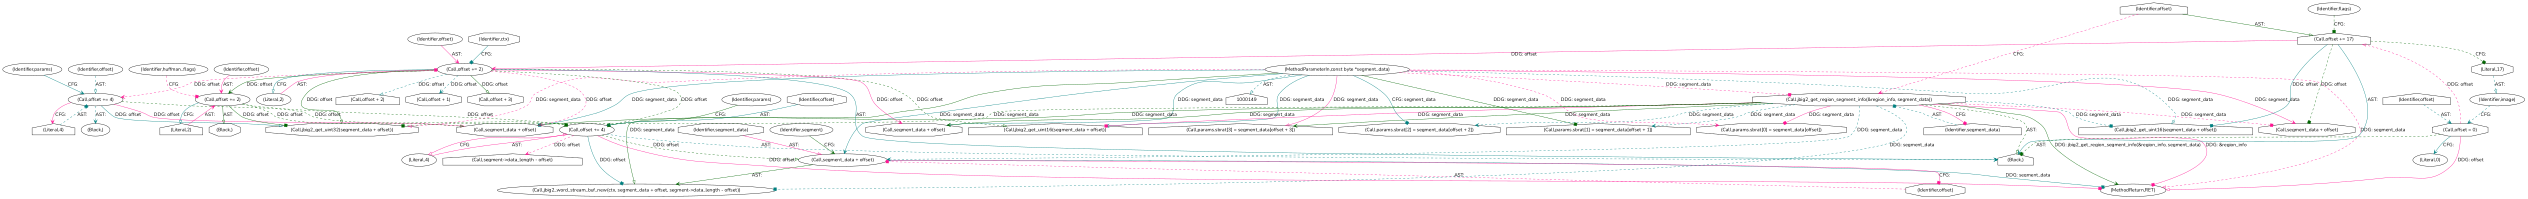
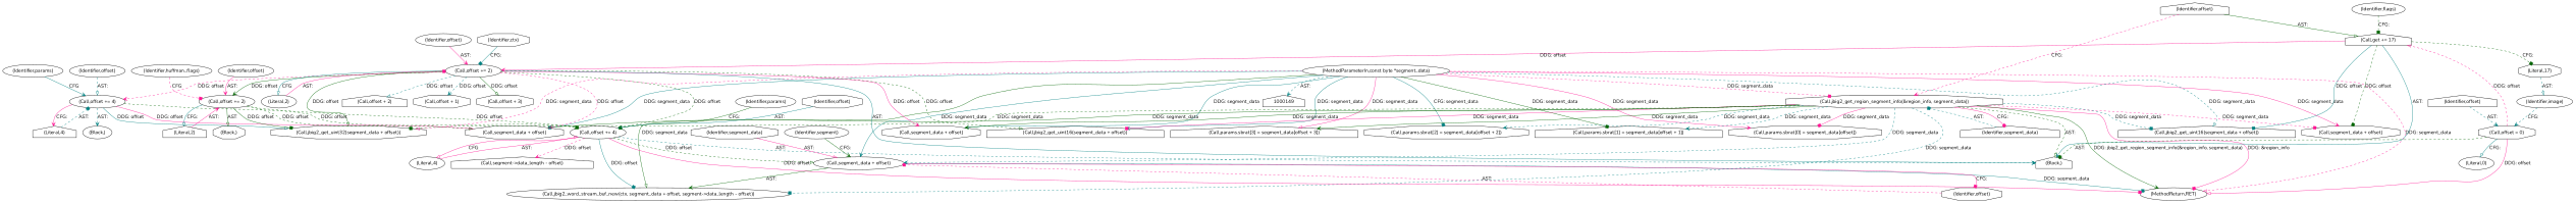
  digraph {
    fontname=Nunito
    node [fontname=Nunito shape=ellipse]
    edge [arrowhead=vee color=teal fontname=Nunito style=solid]
    n1 [label="(Call,segment_data + offset)"]
    n2 [label="(MethodReturn,RET)"]
    n3 [label="(Call,jbig2_word_stream_buf_new(ctx, segment_data + offset, segment->data_length - offset))"]
    n4 [label="(Identifier,offset)" shape=octagon]
    n5 [label="(MethodParameterIn,const byte *segment_data)"]
    n6 [label="(Call,jbig2_get_region_segment_info(&region_info, segment_data))" shape=octagon]
    n7 [label="(Call,params.sbrat[1] = segment_data[offset + 1])" shape=house]
    n8 [label="(Call,params.sbrat[0] = segment_data[offset])" shape=octagon]
    n9 [label="(Call,jbig2_get_uint32(segment_data + offset))" shape=octagon]
    n10 [label="(Call,params.sbrat[3] = segment_data[offset + 3])" shape=house]
    n11 [label="(Call,params.sbrat[2] = segment_data[offset + 2])" shape=octagon]
    n12 [label="(Call,segment_data + offset)" shape=octagon]
    n13 [label="(Call,jbig2_get_uint16(segment_data + offset))" shape=house]
    n14 [label="(Call,segment_data + offset)" shape=octagon]
    n15 [label="(Call,jbig2_get_uint16(segment_data + offset))" shape=house]
    n16 [label="(Call,segment_data + offset)" shape=octagon]
    1000149 [shape=house]
    n18 [label="(Identifier,segment_data)" shape=house]
    n19 [label="(Block,)" shape=house]
    n20 [label="(Call,offset += 4)"]
    n21 [label="(Call,segment->data_length - offset)" shape=house]
    n22 [label="(Literal,4)"]
    n23 [label="(Call,offset += 2)"]
    n24 [label="(Call,offset += 4)"]
    n25 [label="(Call,offset += 2)"]
    n26 [label="(Call,offset + 3)" shape=octagon]
    n27 [label="(Literal,2)"]
    n28 [label="(Call,offset + 2)" shape=house]
    n29 [label="(Call,offset + 1)" shape=octagon]
    n30 [label="(Literal,4)" shape=house]
    n31 [label="(Block,)"]
    n32 [label="(Block,)" shape=octagon]
    n33 [label="(Literal,2)" shape=house]
-   n34 [label="(Call,offset += 17)" shape=house]
+   n34 [label="(Call,get += 17)" shape=house]
    n35 [label="(Literal,17)" shape=octagon]
    n36 [label="(Identifier,image)"]
    n37 [label="(Call,offset = 0)" shape=octagon]
    n38 [label="(Literal,0)"]
    n39 [label="(Identifier,flags)"]
    n40 [label="(Identifier,segment)"]
    n41 [label="(Identifier,params)"]
    n42 [label="(Identifier,params)"]
    n43 [label="(Identifier,offset)"]
    n44 [label="(Identifier,offset)" shape=octagon]
    n45 [label="(Identifier,segment_data)" shape=octagon]
    n46 [label="(Identifier,offset)"]
    n47 [label="(Identifier,offset)" shape=house]
    n48 [label="(Identifier,ctx)" shape=octagon]
    n49 [label="(Identifier,offset)" shape=house]
    n50 [label="(Identifier,offset)"]
    n51 [label="(Identifier,huffman_flags)"]
    n1 -> n2 [arrowhead=box label="DDG: segment_data"]
    n1 -> n3 [color=darkgreen label="AST: "]
    n1 -> n4 [arrowhead=box color=deeppink label="CFG: "]
    n4 -> n1 [arrowhead=box color=deeppink label="AST: " style=dashed]
    n5 -> n1 [label="DDG: segment_data"]
    n5 -> n2 [arrowhead=onormal color=deeppink label="DDG: segment_data" style=dashed]
    n5 -> n3 [arrowhead=onormal color=darkgreen label="DDG: segment_data"]
    n5 -> n6 [arrowhead=box color=deeppink label="DDG: segment_data" style=dashed]
    n5 -> n7 [arrowhead=box color=darkgreen label="DDG: segment_data"]
-   n5 -> n8 [color=deeppink label="DDG: segment_data" style=dashed]
+   n5 -> n8 [color=deeppink label="DDG: segment_data"]
    n5 -> n9 [arrowhead=onormal color=deeppink label="DDG: segment_data" style=dashed]
    n5 -> n10 [arrowhead=onormal color=deeppink label="DDG: segment_data"]
    n5 -> n11 [arrowhead=box label="CFG: segment_data"]
    n5 -> n12 [color=deeppink label="DDG: segment_data"]
    n5 -> n13 [label="DDG: segment_data"]
    n5 -> n14 [arrowhead=box label="DDG: segment_data"]
    n5 -> n15 [arrowhead=onormal label="DDG: segment_data" style=dashed]
    n5 -> n16 [arrowhead=onormal label="DDG: segment_data"]
-   n5 -> 1000149 [arrowhead=onormal label="AST: " style=dashed]
+   n5 -> 1000149 [label="AST: " style=dashed]
    n6 -> n1 [label="DDG: segment_data" style=dashed]
    n6 -> n2 [arrowhead=box color=deeppink label="DDG: &region_info"]
    n6 -> n2 [color=darkgreen label="DDG: jbig2_get_region_segment_info(&region_info, segment_data)"]
    n6 -> n3 [arrowhead=box label="DDG: segment_data" style=dashed]
    n6 -> n7 [label="DDG: segment_data" style=dashed]
    n6 -> n8 [arrowhead=box color=deeppink label="DDG: segment_data"]
    n6 -> n9 [arrowhead=box color=darkgreen label="DDG: segment_data" style=dashed]
    n6 -> n10 [color=darkgreen label="DDG: segment_data"]
    n6 -> n11 [label="DDG: segment_data" style=dashed]
    n6 -> n12 [arrowhead=box color=deeppink label="DDG: segment_data" style=dashed]
    n6 -> n13 [arrowhead=box color=deeppink label="DDG: segment_data"]
    n6 -> n14 [arrowhead=onormal color=darkgreen label="DDG: segment_data"]
    n6 -> n15 [arrowhead=box label="DDG: segment_data" style=dashed]
    n6 -> n16 [color=darkgreen label="DDG: segment_data"]
    n6 -> n18 [arrowhead=box color=deeppink label="CFG: "]
    n6 -> n19 [arrowhead=onormal color=darkgreen label="AST: " style=dashed]
    n18 -> n6 [arrowhead=box label="AST: " style=dashed]
    n20 -> n1 [arrowhead=onormal color=darkgreen label="DDG: offset" style=dashed]
    n20 -> n2 [arrowhead=box color=deeppink label="DDG: offset"]
    n20 -> n3 [arrowhead=box label="DDG: offset"]
    n20 -> n19 [label="AST: " style=dashed]
    n20 -> n21 [color=deeppink label="DDG: offset" style=dashed]
    n20 -> n22 [arrowhead=onormal color=deeppink label="CFG: "]
    n22 -> n20 [arrowhead=onormal color=deeppink label="AST: "]
    n23 -> n9 [arrowhead=onormal color=darkgreen label="DDG: offset"]
    n23 -> n13 [arrowhead=onormal color=darkgreen label="DDG: offset" style=dashed]
    n23 -> n14 [arrowhead=onormal color=deeppink label="DDG: offset" style=dashed]
    n23 -> n16 [color=deeppink label="DDG: offset"]
    n23 -> n19 [label="AST: "]
    n23 -> n20 [arrowhead=box color=darkgreen label="DDG: offset" style=dashed]
    n23 -> n24 [color=deeppink label="DDG: offset" style=dashed]
    n23 -> n25 [color=darkgreen label="DDG: offset"]
    n23 -> n26 [arrowhead=onormal color=darkgreen label="DDG: offset"]
    n23 -> n27 [arrowhead=onormal label="CFG: "]
    n23 -> n28 [arrowhead=onormal label="DDG: offset" style=dashed]
    n23 -> n29 [label="DDG: offset" style=dashed]
    n24 -> n9 [arrowhead=onormal label="DDG: offset"]
    n24 -> n14 [arrowhead=onormal color=deeppink label="DDG: offset"]
    n24 -> n20 [arrowhead=box color=darkgreen label="DDG: offset" style=dashed]
    n24 -> n30 [color=deeppink label="CFG: "]
    n24 -> n31 [label="AST: " style=dashed]
    n25 -> n9 [arrowhead=box color=darkgreen label="DDG: offset"]
    n25 -> n14 [arrowhead=onormal color=darkgreen label="DDG: offset" style=dashed]
    n25 -> n20 [color=darkgreen label="DDG: offset" style=dashed]
    n25 -> n32 [arrowhead=onormal color=darkgreen label="AST: "]
    n25 -> n33 [arrowhead=onormal label="CFG: "]
    n27 -> n23 [arrowhead=box color=deeppink label="AST: "]
    n30 -> n24 [arrowhead=box label="AST: " style=dashed]
    n33 -> n25 [color=deeppink label="AST: "]
    n34 -> n12 [arrowhead=box color=darkgreen label="DDG: offset" style=dashed]
    n34 -> n15 [arrowhead=box label="DDG: offset"]
    n34 -> n19 [label="AST: "]
    n34 -> n23 [color=deeppink label="DDG: offset"]
    n34 -> n35 [arrowhead=box color=darkgreen label="CFG: " style=dashed]
    n35 -> n36 [arrowhead=onormal label="AST: " style=dashed]
    n36 -> n37 [label="CFG: " style=dashed]
    n37 -> n2 [arrowhead=onormal color=deeppink label="DDG: offset"]
    n37 -> n19 [arrowhead=box color=darkgreen label="AST: " style=dashed]
    n37 -> n34 [arrowhead=onormal color=deeppink label="DDG: offset" style=dashed]
-   n37 -> n38 [label="CFG: "]
+   n37 -> n38 [arrowhead=onormal label="CFG: "]
    n39 -> n34 [arrowhead=box color=darkgreen label="CFG: " style=dashed]
    n40 -> n1 [color=darkgreen label="CFG: "]
    n41 -> n24 [label="CFG: "]
    n42 -> n20 [color=darkgreen label="CFG: "]
    n43 -> n25 [color=deeppink label="AST: "]
    n44 -> n20 [arrowhead=onormal label="AST: "]
    n45 -> n1 [arrowhead=onormal color=deeppink label="AST: "]
    n46 -> n23 [color=deeppink label="AST: "]
    n47 -> n6 [color=deeppink label="CFG: " style=dashed]
    n47 -> n34 [arrowhead=onormal color=darkgreen label="AST: "]
    n48 -> n23 [arrowhead=box label="CFG: "]
    n49 -> n37 [label="AST: " style=dashed]
    n50 -> n24 [arrowhead=onormal label="AST: " style=dashed]
    n51 -> n25 [arrowhead=box color=deeppink label="CFG: " style=dashed]
  }
